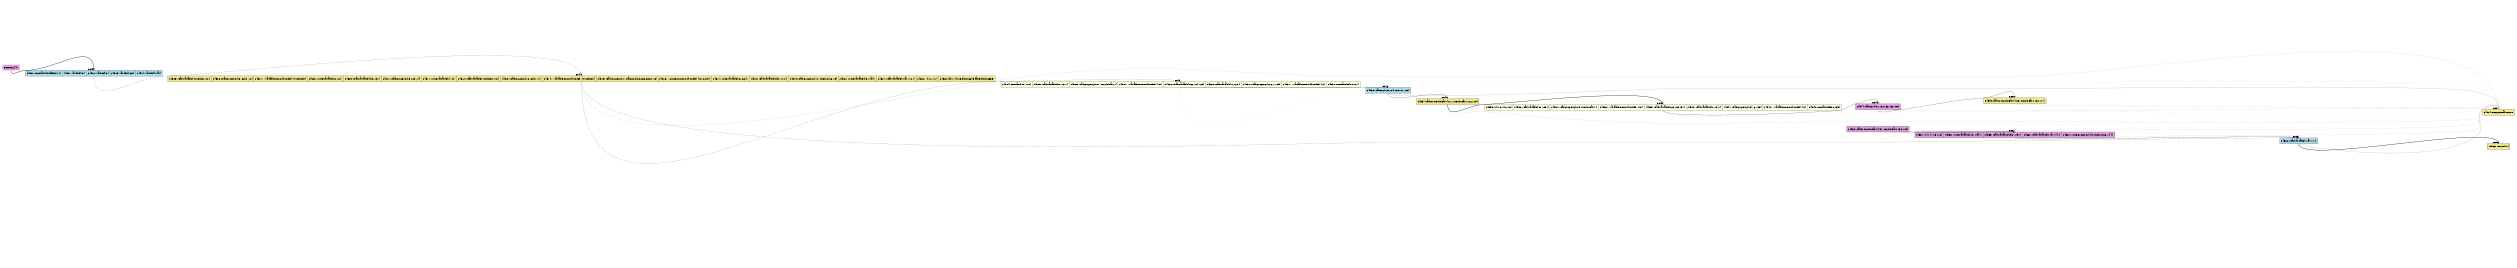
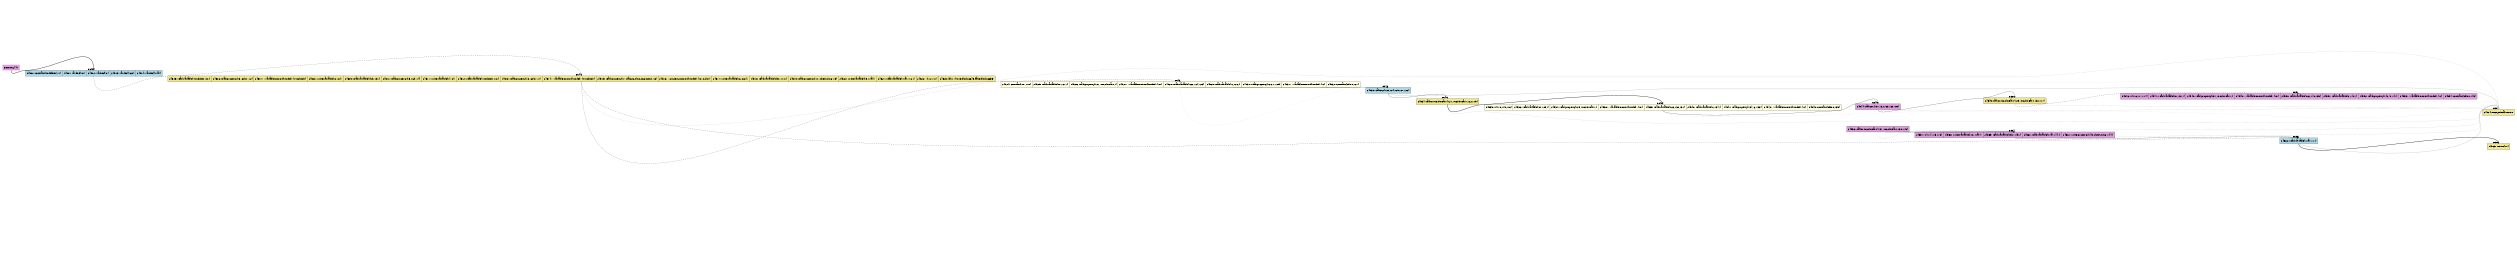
  digraph {
    rankdir=LR
    node [fillcolor=plum shape=record style=filled]
    edge [headport=n style=solid tailport=s]
    BB_entry447 [shape=none]
    n2 [fillcolor=lightblue label="{24500: constant[undefined,v1]|24501: vardecl['m']|24502: vardecl['c']|24503: vardecl['ccc']|24504: vardecl['rval']}"]
    n3 [fillcolor=khaki label="{24505: read-variable['MochiKit',v3,-]|24506: read-property[v3,'Color',v2]|24507: \<variable-non-null-undef\>['MochiKit']|24508: write-variable[v2,'m']*|24509: read-variable['this',v5,-]|24510: read-property[v5,'rgb',v4]|24511: write-variable[v4,'c']*|24512: read-variable['MochiKit',v8,-]|24513: read-property[v8,'Color',v7]|24514: \<variable-non-null-undef\>['MochiKit']|24515: read-property[v7,'clampColorComponent',v6]|24516: \<property-non-null-undef\>[v8,'Color']|24517: write-variable[v6,'ccc']*|24518: read-variable['this',v10,-]|24519: read-property[v10,'_hexString',v9]|24520: write-variable[v9,'rval']*|24521: read-variable['rval',v12,-]|24522: ![v12,v11]|24523: if[v11](true-block:6645,false-block:6655)}"]
    n4 [fillcolor=lightyellow label="{24524: constant[\"#\",v18]|24525: read-variable['m',v21,-]|24526: read-property[v21,'toColorPart',-]|24527: \<variable-non-null-undef\>['m']|24528: read-variable['ccc',v24,v23]|24529: read-variable['c',v26,-]|24530: read-property[v26,'r',v25]|24531: \<variable-non-null-undef\>['c']|24532: constant[255.0,v27]}"]
    n5 [fillcolor=lightblue label="{24562: read-variable['rval',v1,-]}"]
    n6 [fillcolor=khaki label="{24564: exceptional-return}"]
    n7 [fillcolor=lightblue label="{24533: call-ccc [v23,v24,v25,v27,v22]}"]
    n8 [fillcolor=khaki label="{24563: return[v1]}"]
    n9 [fillcolor=khaki label="{24534: call-m.toColorPart [v21,'toColorPart',v22,v19]}"]
    n10 [fillcolor=lightyellow label="{24535: +[v18,v19,v16]|24536: read-variable['m',v29,-]|24537: read-property[v29,'toColorPart',-]|24538: \<variable-non-null-undef\>['m']|24539: read-variable['ccc',v32,v31]|24540: read-variable['c',v34,-]|24541: read-property[v34,'g',v33]|24542: \<variable-non-null-undef\>['c']|24543: constant[255.0,v35]}"]
    n11 [label="{24544: call-ccc [v31,v32,v33,v35,v30]}"]
    n12 [fillcolor=khaki label="{24545: call-m.toColorPart [v29,'toColorPart',v30,v17]}"]
+   n13 [label="{24546: +[v16,v17,v14]|24547: read-variable['m',v37,-]|24548: read-property[v37,'toColorPart',-]|24549: \<variable-non-null-undef\>['m']|24550: read-variable['ccc',v40,v39]|24551: read-variable['c',v42,-]|24552: read-property[v42,'b',v41]|24553: \<variable-non-null-undef\>['c']|24554: constant[255.0,v43]}"]
    n14 [label="{24556: call-m.toColorPart [v37,'toColorPart',v38,v15]}"]
    n15 [label="{24557: +[v14,v15,v13]|24558: write-variable[v13,'rval']*|24559: read-variable['this',v45,-]|24560: read-variable['rval',v44,-]|24561: write-property[v45,'_hexString',v44]*}"]
    BB_entry447 -> n2 [headlabel="    6643" style=bold]
    n2 -> n3 [headlabel="      6644" style=dashed]
    n3 -> n4 [headlabel="      6645" style=dashed]
    n3 -> n5 [headlabel="      6655" style=dashed]
    n3 -> n6 [color=gray headlabel="      6657"]
    n4 -> n6 [color=gray style=dashed]
    n4 -> n7 [headlabel="      6646"]
    n5 -> n6 [color=gray style=bold]
    n5 -> n8 [headlabel="      6656" style=bold]
    n7 -> n6 [color=gray style=bold]
    n7 -> n9 [headlabel="      6647"]
    n9 -> n6 [color=gray]
    n9 -> n10 [headlabel="      6648" style=bold]
    n10 -> n6 [color=gray style=dashed]
    n10 -> n11 [headlabel="      6649"]
    n11 -> n6 [color=gray]
    n11 -> n12 [headlabel="      6650"]
    n12 -> n6 [color=gray]
+   n12 -> n13 [headlabel="      6651" style=dashed]
+   n13 -> n6 [color=gray style=dashed]
    n14 -> n6 [color=gray]
    n14 -> n15 [headlabel="      6654" style=bold]
    n15 -> n5
    n15 -> n6 [color=gray]
  }
